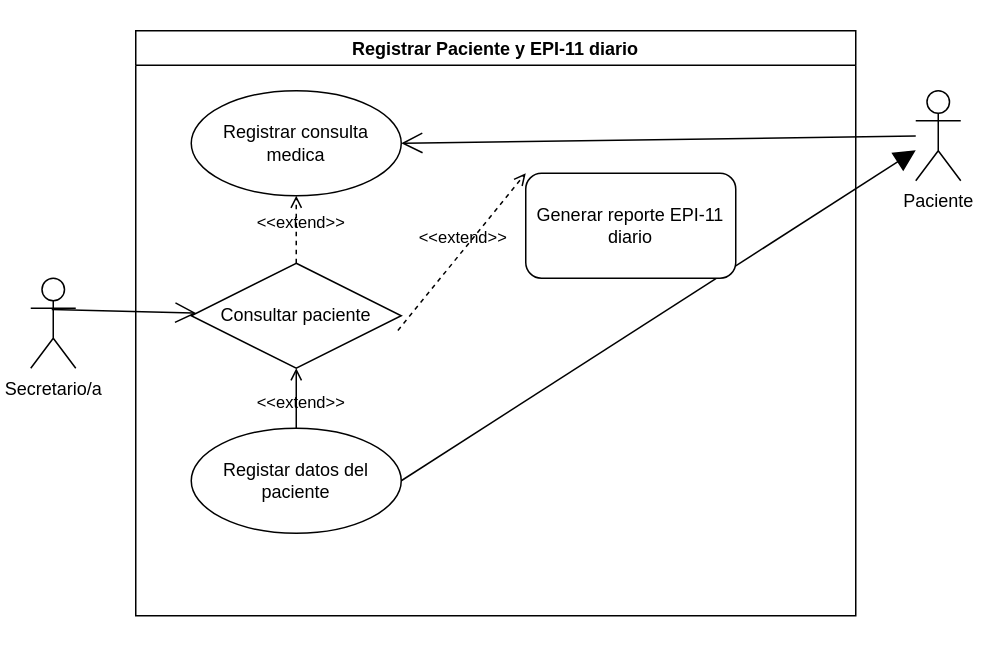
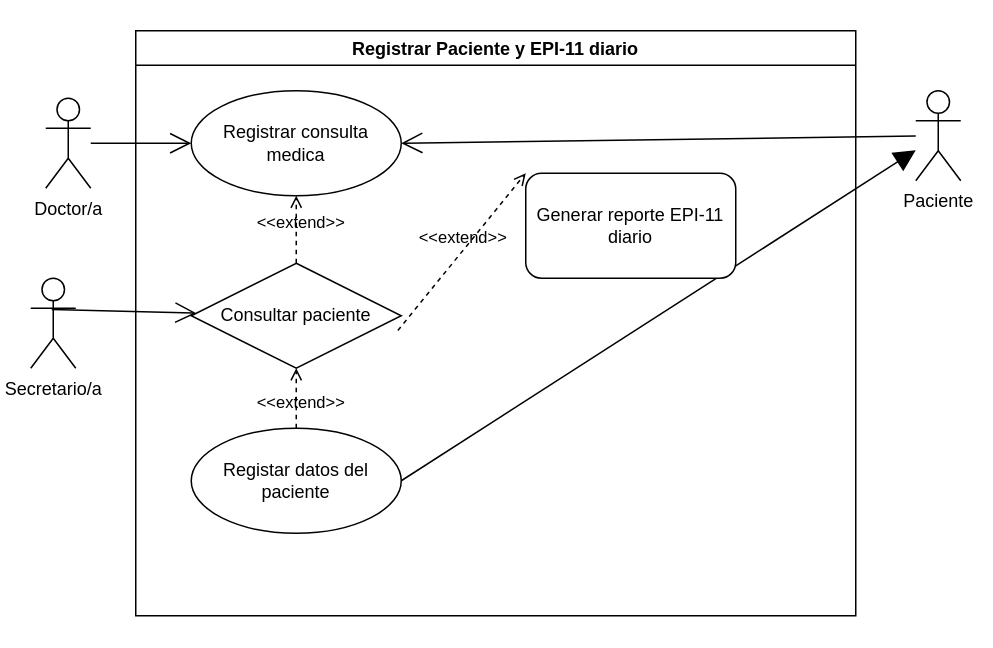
  <mxCell id="0" />
  <mxCell id="1" parent="0" />
  <mxCell id="2" value="Secretario/a" style="shape=umlActor;verticalLabelPosition=bottom;verticalAlign=top;html=1;labelBackgroundColor=#FFFFFF;direction=east;" parent="1" vertex="1"><mxGeometry x="20" y="185" width="30" height="60" as="geometry" /></mxCell>
  <mxCell id="3" value="Registrar consulta medica" style="ellipse;whiteSpace=wrap;html=1;direction=east;" parent="1" vertex="1"><mxGeometry x="127" y="60" width="140" height="70" as="geometry" /></mxCell>
  <mxCell id="4" value="Consultar paciente" style="rhombus;whiteSpace=wrap;html=1;direction=east;" parent="1" vertex="1"><mxGeometry x="127" y="175" width="140" height="70" as="geometry" /></mxCell>
  <mxCell id="5" value="Paciente" style="shape=umlActor;verticalLabelPosition=bottom;verticalAlign=top;html=1;direction=east;" parent="1" vertex="1"><mxGeometry x="610" y="60" width="30" height="60" as="geometry" /></mxCell>
  <mxCell id="6" value="" style="endArrow=open;endFill=1;endSize=12;html=1;rounded=0;exitX=0.467;exitY=0.347;exitDx=0;exitDy=0;exitPerimeter=0;" parent="1" source="2" target="4" edge="1"><mxGeometry width="160" relative="1" as="geometry"><mxPoint x="352" y="145" as="sourcePoint" /><mxPoint x="537" y="455" as="targetPoint" /></mxGeometry></mxCell>
+ <mxCell id="7" value="" style="endArrow=open;endFill=1;endSize=12;html=1;rounded=0;entryX=0;entryY=0.5;entryDx=0;entryDy=0;" parent="1" source="13" target="3" edge="1"><mxGeometry width="160" relative="1" as="geometry"><mxPoint x="77" y="74.5" as="sourcePoint" /><mxPoint x="237" y="74.5" as="targetPoint" /></mxGeometry></mxCell>
  <mxCell id="8" value="Registar datos del paciente" style="ellipse;whiteSpace=wrap;html=1;direction=east;" parent="1" vertex="1"><mxGeometry x="127" y="285" width="140" height="70" as="geometry" /></mxCell>
  <mxCell id="9" value="" style="endArrow=open;endFill=1;endSize=12;html=1;rounded=0;entryX=1;entryY=0.5;entryDx=0;entryDy=0;" parent="1" source="5" target="3" edge="1"><mxGeometry width="160" relative="1" as="geometry"><mxPoint x="457" y="60" as="sourcePoint" /><mxPoint x="537" y="-80" as="targetPoint" /></mxGeometry></mxCell>
  <mxCell id="10" value="" style="endArrow=block;endFill=1;endSize=12;html=1;rounded=0;exitX=1;exitY=0.5;exitDx=0;exitDy=0;" parent="1" source="8" target="5" edge="1"><mxGeometry width="160" relative="1" as="geometry"><mxPoint x="377" y="-90" as="sourcePoint" /><mxPoint x="537" y="-90" as="targetPoint" /></mxGeometry></mxCell>
  <mxCell id="11" value="Registrar Paciente y EPI-11 diario" style="swimlane;labelBackgroundColor=none;direction=east;" parent="1" vertex="1"><mxGeometry x="90" y="20" width="480" height="390" as="geometry" /></mxCell>
  <mxCell id="12" value="Generar reporte EPI-11&lt;br&gt;diario" style="whiteSpace=wrap;html=1;labelBackgroundColor=none;direction=east;rounded=1;" parent="11" vertex="1"><mxGeometry x="260" y="95" width="140" height="70" as="geometry" /></mxCell>
+ <mxCell id="13" value="Doctor/a" style="shape=umlActor;verticalLabelPosition=bottom;verticalAlign=top;html=1;direction=east;" parent="1" vertex="1"><mxGeometry x="30" y="65" width="30" height="60" as="geometry" /></mxCell>
  <mxCell id="14" value="&amp;lt;&amp;lt;extend&amp;gt;&amp;gt;" style="html=1;verticalAlign=bottom;labelBackgroundColor=none;endArrow=open;endFill=0;dashed=1;rounded=0;exitX=0.984;exitY=0.64;exitDx=0;exitDy=0;entryX=0;entryY=0;entryDx=0;entryDy=0;exitPerimeter=0;" parent="1" source="4" target="12" edge="1"><mxGeometry width="160" relative="1" as="geometry"><mxPoint x="280" y="345" as="sourcePoint" /><mxPoint x="440" y="345" as="targetPoint" /></mxGeometry></mxCell>
- <mxCell id="15" value="&amp;lt;&amp;lt;extend&amp;gt;&amp;gt;" style="html=1;verticalAlign=bottom;labelBackgroundColor=none;endArrow=open;endFill=0;dashed=0;rounded=0;exitX=0.5;exitY=0;exitDx=0;exitDy=0;entryX=0.5;entryY=1;entryDx=0;entryDy=0;" parent="1" source="8" target="4" edge="1"><mxGeometry x="-0.6" y="-3" width="160" relative="1" as="geometry"><mxPoint x="260" y="280" as="sourcePoint" /><mxPoint x="326" y="207" as="targetPoint" /><mxPoint as="offset" /></mxGeometry></mxCell>
+ <mxCell id="15" value="&amp;lt;&amp;lt;extend&amp;gt;&amp;gt;" style="html=1;verticalAlign=bottom;labelBackgroundColor=none;endArrow=open;endFill=0;dashed=1;rounded=0;exitX=0.5;exitY=0;exitDx=0;exitDy=0;entryX=0.5;entryY=1;entryDx=0;entryDy=0;" parent="1" source="8" target="4" edge="1"><mxGeometry x="-0.6" y="-3" width="160" relative="1" as="geometry"><mxPoint x="260" y="280" as="sourcePoint" /><mxPoint x="326" y="207" as="targetPoint" /><mxPoint as="offset" /></mxGeometry></mxCell>
  <mxCell id="16" value="&amp;lt;&amp;lt;extend&amp;gt;&amp;gt;" style="html=1;verticalAlign=bottom;labelBackgroundColor=none;endArrow=open;endFill=0;dashed=1;rounded=0;entryX=0.5;entryY=1;entryDx=0;entryDy=0;" parent="1" source="4" target="3" edge="1"><mxGeometry x="-0.2" y="-3" width="160" relative="1" as="geometry"><mxPoint x="326" y="74" as="sourcePoint" /><mxPoint x="260" y="147" as="targetPoint" /><mxPoint as="offset" /></mxGeometry></mxCell>
